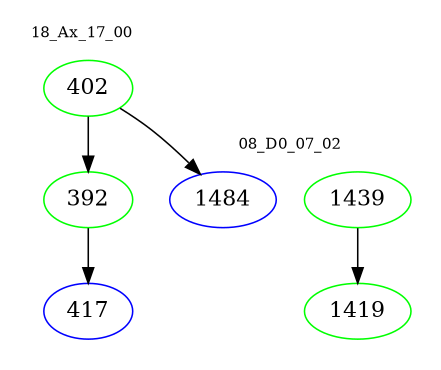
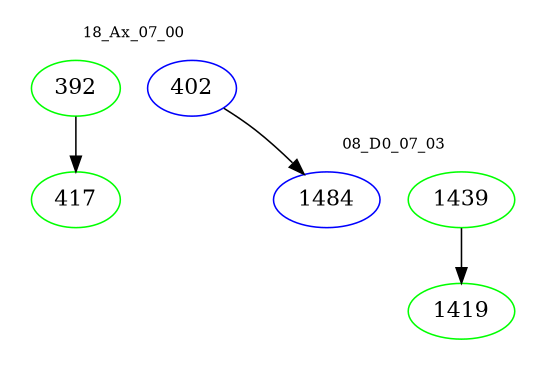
  digraph {
    node [color=green]
    edge [color=black]
-   n1 [label=402]
+   n1 [color=blue label=402]
    n2 [label=392]
-   n3 [color=blue label=417]
+   n3 [label=417]
    n4 [label=1439]
    n5 [label=1419]
    n6 [color=blue label=1484]
    subgraph cluster_1 {
      color=white
      fontsize=10
-     label="18_Ax_17_00"
+     label="18_Ax_07_00"
      n1
      n2
      n3
    }
    subgraph cluster_2 {
      color=white
      fontsize=10
-     label="08_D0_07_02"
+     label="08_D0_07_03"
      n4
      n5
      n6
    }
-   n1 -> n2
    n1 -> n6
    n2 -> n3
    n4 -> n5
  }
